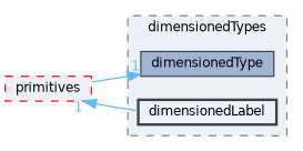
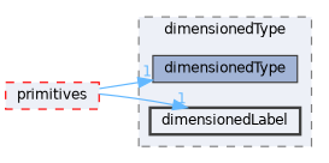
  digraph {
    compound=true
    rankdir=LR
    node [color=grey25 fillcolor="#edf0f7" fontname=Helvetica fontsize=10 shape=box]
    edge [color=steelblue1 fontcolor=steelblue1 fontname=Helvetica fontsize=10 headlabel=1 labeldistance=1.5 labelfontname=Helvetica labelfontsize=10]
    n1 [fillcolor="#a2b4d6" height=0.2 label=dimensionedType style=filled width=0.4]
    n2 [height=0.2 label=dimensionedLabel style="filled,bold" width=0.4]
    n3 [color=red height=0.2 label=primitives style="filled,dashed" width=0.4]
    subgraph cluster_1 {
      bgcolor="#edf0f7"
      fontname=Helvetica
      fontsize=10
-     label=dimensionedTypes
+     label=dimensionedType
      pencolor=grey50
      style="filled,dashed"
      n1
      n2
    }
-   n2 -> n3
+   n3 -> n2
    n3 -> n1
  }
